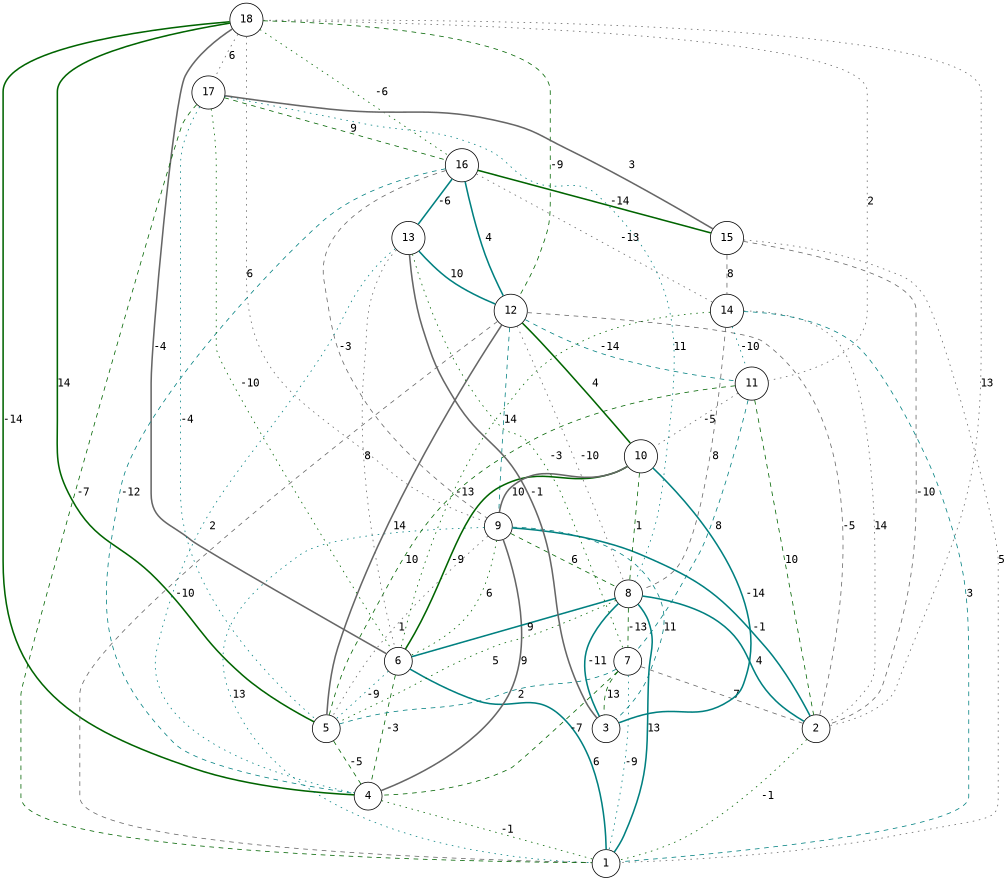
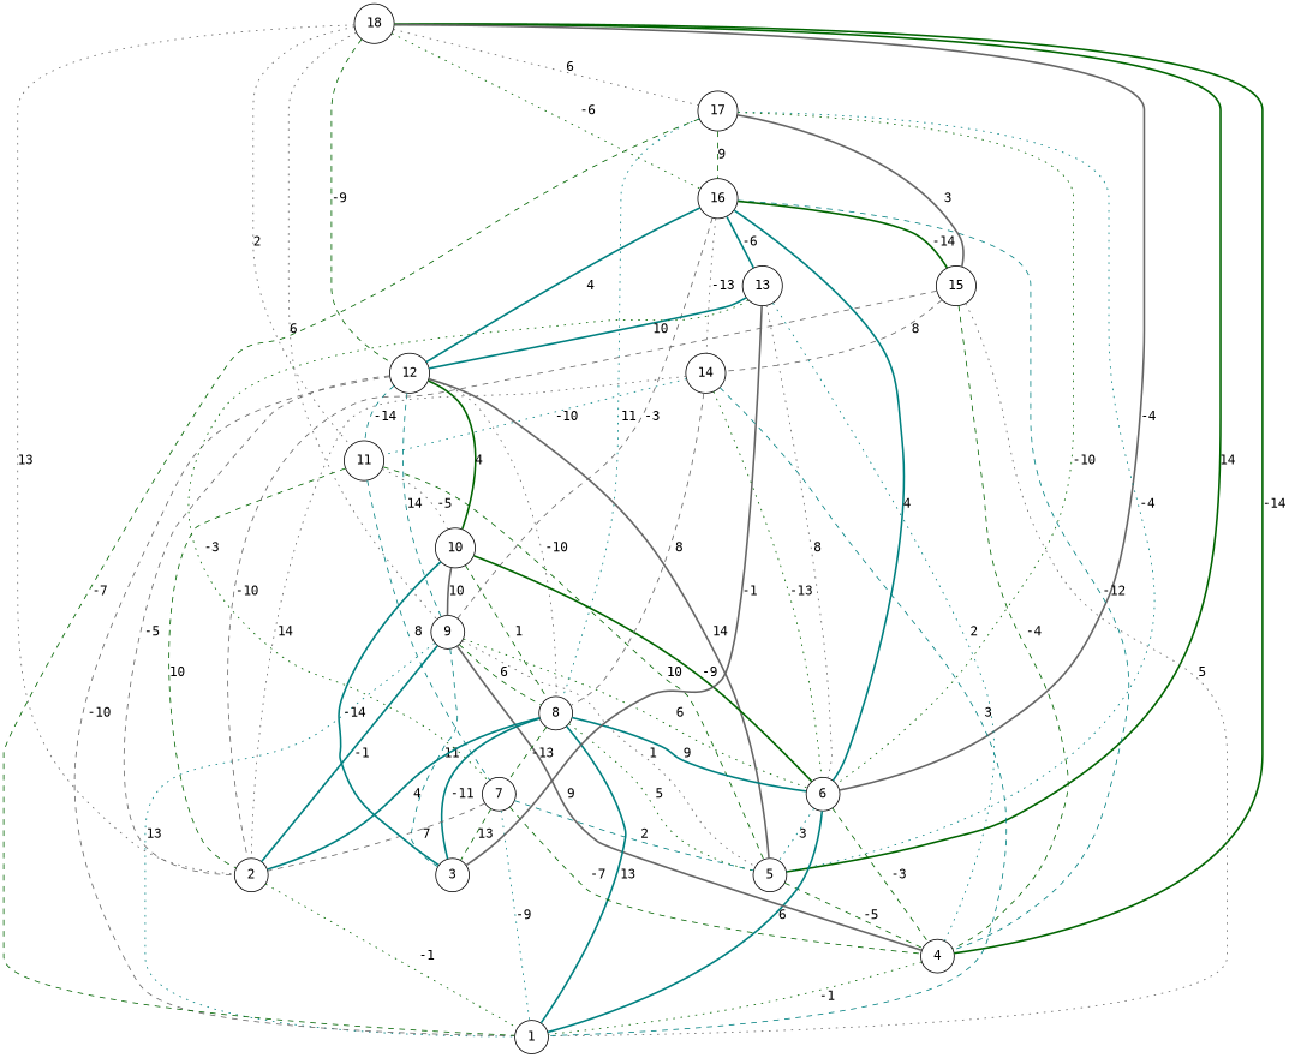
  graph {
    fontname="DejaVu Sans Mono"
    node [fontname="DejaVu Sans Mono" shape=circle]
    edge [color=darkgreen fontname="DejaVu Sans Mono" style=dashed]
    18
    2
    4
    5
    6
    9
    11
    12
    16
    17
    1
    8
    3
    7
    10
    15
    13
    14
    18 -- 2 [color=gray40 label=13 style=dotted]
    18 -- 4 [label=-14 style=bold]
    18 -- 5 [label=14 style=bold]
    18 -- 6 [color=gray40 label=-4 style=bold]
    18 -- 9 [color=gray40 label=6 style=dotted]
    18 -- 11 [color=gray40 label=2 style=dotted]
    18 -- 12 [label=-9]
    18 -- 16 [label=-6 style=dotted]
    18 -- 17 [color=gray40 label=6 style=dotted]
    2 -- 1 [label=-1 style=dotted]
    4 -- 1 [label=-1 style=dotted]
    5 -- 4 [label=-5]
    6 -- 4 [label=-3]
-   6 -- 5 [color=teal label=-9 style=dotted]
+   6 -- 5 [color=teal label=3 style=dotted]
    6 -- 1 [color=teal label=6 style=bold]
    9 -- 2 [color=teal label=-1 style=bold]
    9 -- 4 [color=gray40 label=9 style=bold]
    9 -- 5 [color=gray40 label=1 style=dotted]
    9 -- 6 [label=6 style=dotted]
    9 -- 1 [color=teal label=13 style=dotted]
    9 -- 8 [label=6]
    9 -- 3 [color=teal label=11]
    11 -- 2 [label=10]
    11 -- 5 [label=10]
    11 -- 7 [color=teal label=8]
    11 -- 10 [color=gray40 label=-5 style=dotted]
    12 -- 2 [color=gray40 label=-5]
    12 -- 5 [color=gray40 label=14 style=bold]
    12 -- 9 [color=teal label=14]
    12 -- 11 [color=teal label=-14]
    12 -- 1 [color=gray40 label=-10]
    12 -- 8 [color=gray40 label=-10 style=dotted]
    12 -- 10 [label=4 style=bold]
    16 -- 4 [color=teal label=-12]
+   16 -- 6 [color=teal label=4 style=bold]
    16 -- 9 [color=gray40 label=-3]
    16 -- 12 [color=teal label=4 style=bold]
    16 -- 15 [label=-14 style=bold]
    16 -- 13 [color=teal label=-6 style=bold]
    16 -- 14 [color=gray40 label=-13 style=dotted]
    17 -- 5 [color=teal label=-4 style=dotted]
    17 -- 6 [label=-10 style=dotted]
    17 -- 16 [label=9]
    17 -- 1 [label=-7]
    17 -- 8 [color=teal label=11 style=dotted]
    17 -- 15 [color=gray40 label=3 style=bold]
    8 -- 2 [color=teal label=4 style=bold]
    8 -- 5 [label=5 style=dotted]
    8 -- 6 [color=teal label=9 style=bold]
    8 -- 1 [color=teal label=13 style=bold]
    8 -- 3 [color=teal label=-11 style=bold]
    8 -- 7 [label=-13]
    7 -- 2 [color=gray40 label=7]
    7 -- 4 [label=-7]
    7 -- 5 [color=teal label=2]
    7 -- 1 [color=teal label=-9 style=dotted]
    7 -- 3 [label=13]
    10 -- 6 [label=-9 style=bold]
    10 -- 9 [color=gray40 label=10 style=bold]
    10 -- 8 [label=1]
    10 -- 3 [color=teal label=-14 style=bold]
    15 -- 2 [color=gray40 label=-10]
+   15 -- 4 [label=-4]
    15 -- 1 [color=gray40 label=5 style=dotted]
    15 -- 14 [color=gray40 label=8]
    13 -- 4 [color=teal label=2 style=dotted]
    13 -- 6 [color=gray40 label=8 style=dotted]
    13 -- 12 [color=teal label=10 style=bold]
    13 -- 3 [color=gray40 label=-1 style=bold]
    13 -- 7 [label=-3 style=dotted]
    14 -- 2 [color=gray40 label=14 style=dotted]
    14 -- 6 [label=-13 style=dotted]
    14 -- 11 [color=teal label=-10 style=dotted]
    14 -- 1 [color=teal label=3]
    14 -- 8 [color=gray40 label=8]
  }
